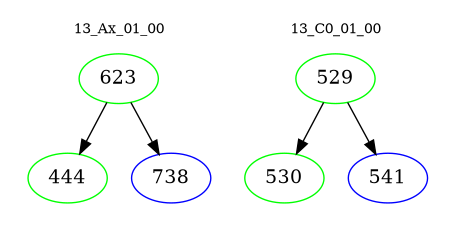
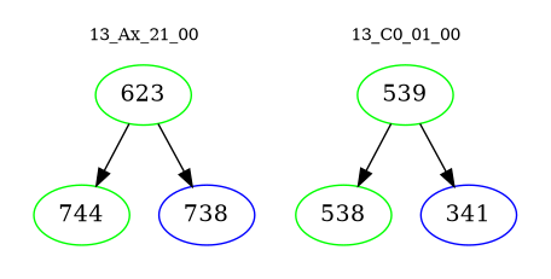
  digraph {
    node [color=green]
    edge [color=black]
    n1 [label=623]
-   n2 [label=444]
+   n2 [label=744]
    n3 [color=blue label=738]
-   n4 [label=529]
-   n5 [label=530]
-   n6 [color=blue label=541]
+   n4 [label=539]
+   n5 [label=538]
+   n6 [color=blue label=341]
    subgraph cluster_1 {
      color=white
      fontsize=10
-     label="13_Ax_01_00"
+     label="13_Ax_21_00"
      n1
      n2
      n3
    }
    subgraph cluster_2 {
      color=white
      fontsize=10
      label="13_C0_01_00"
      n4
      n5
      n6
    }
    n1 -> n2
    n1 -> n3
    n4 -> n5
    n4 -> n6
  }
